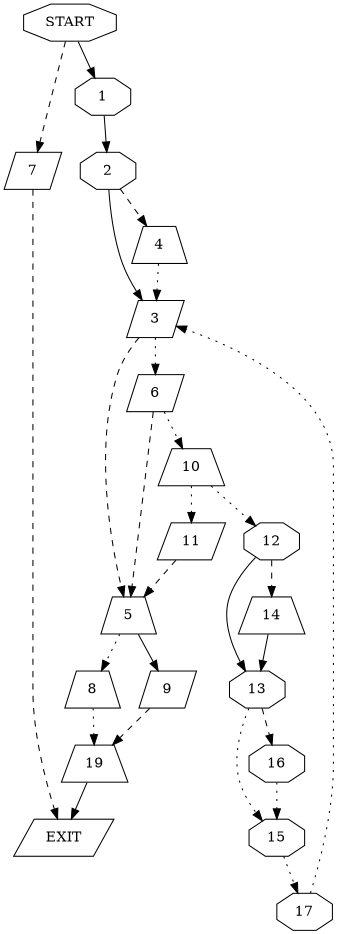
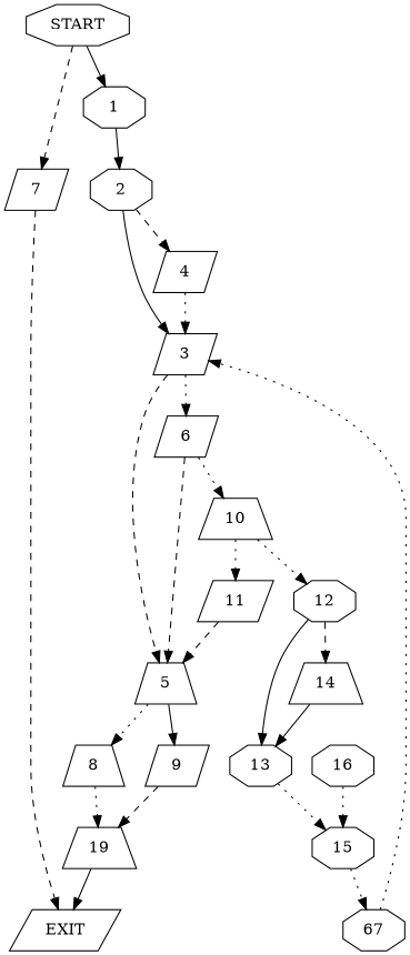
  digraph {
    node [shape=octagon]
    edge [style=dotted]
    n1 [label=START]
    1
    7 [shape=parallelogram]
    2
    n5 [label=EXIT shape=parallelogram]
    3 [shape=parallelogram]
-   4 [shape=trapezium]
+   4 [shape=parallelogram]
    5 [shape=trapezium]
    6 [shape=parallelogram]
    8 [shape=trapezium]
    9 [shape=parallelogram]
    10 [shape=trapezium]
    19 [shape=trapezium]
    11 [shape=parallelogram]
    12
    13
    14 [shape=trapezium]
    15
    16
-   17
+   17 [label=67]
    n1 -> 1 [style=solid]
    n1 -> 7 [style=dashed]
    1 -> 2 [style=solid]
    7 -> n5 [style=dashed]
    2 -> 3 [style=solid]
    2 -> 4 [style=dashed]
    3 -> 5 [style=dashed]
    3 -> 6
    4 -> 3
    5 -> 8
    5 -> 9 [style=solid]
    6 -> 5 [style=dashed]
    6 -> 10
    8 -> 19
    9 -> 19 [style=dashed]
    10 -> 11
    10 -> 12
    19 -> n5 [style=solid]
    11 -> 5 [style=dashed]
    12 -> 13 [style=solid]
    12 -> 14 [style=dashed]
    13 -> 15
-   13 -> 16 [style=dashed]
    14 -> 13 [style=solid]
    15 -> 17
    16 -> 15
    17 -> 3
  }
